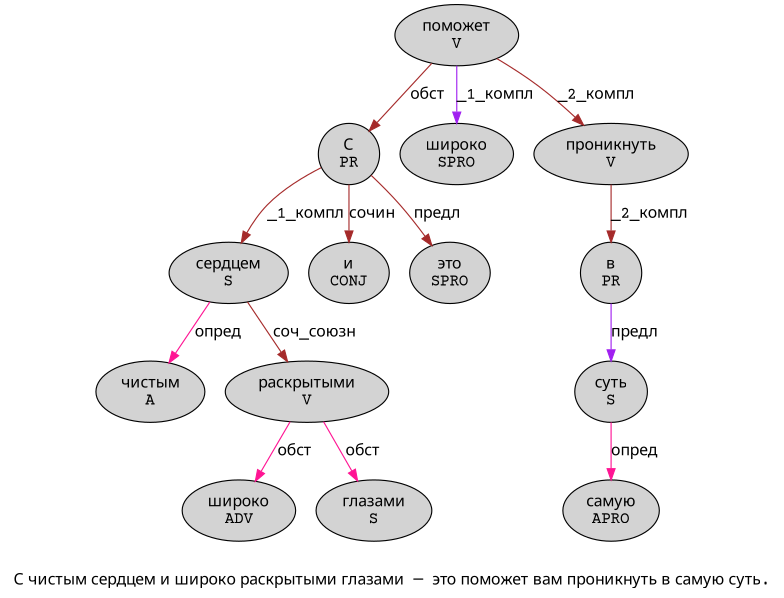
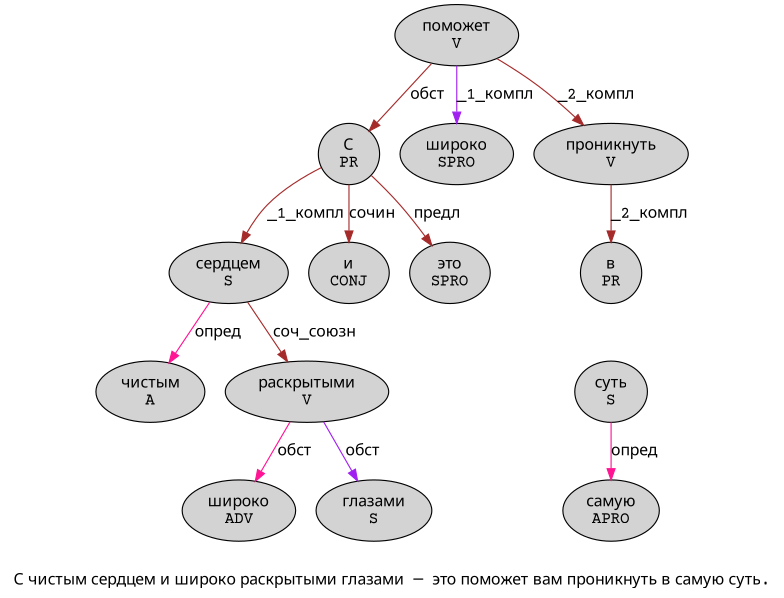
  digraph {
    fontname="Courier Prime"
    label="С чистым сердцем и широко раскрытыми глазами — это поможет вам проникнуть в самую суть."
    node [fillcolor=lightgray fontname="Courier Prime" penwidth=1 shape=ellipse style=filled]
    edge [color=brown fontname="Courier Prime"]
    n1 [label="С\nPR"]
    n2 [label="сердцем\nS"]
    n3 [label="и\nCONJ"]
    n4 [label="это\nSPRO"]
    n5 [label="чистым\nA"]
    n6 [label="раскрытыми\nV"]
    n7 [label="широко\nADV"]
    n8 [label="глазами\nS"]
    n9 [label="поможет\nV"]
    n10 [label="широко\nSPRO"]
    n11 [label="проникнуть\nV"]
    n12 [label="в\nPR"]
    n13 [label="суть\nS"]
    n14 [label="самую\nAPRO"]
    n1 -> n2 [label="_1_компл"]
    n1 -> n3 [label="сочин"]
    n1 -> n4 [label="предл"]
    n2 -> n5 [color=deeppink label="опред"]
    n2 -> n6 [label="соч_союзн"]
    n6 -> n7 [color=deeppink label="обст"]
-   n6 -> n8 [color=deeppink label="обст"]
+   n6 -> n8 [color=purple label="обст"]
    n9 -> n1 [label="обст"]
    n9 -> n10 [color=purple label="_1_компл"]
    n9 -> n11 [label="_2_компл"]
    n11 -> n12 [label="_2_компл"]
-   n12 -> n13 [color=purple label="предл"]
    n13 -> n14 [color=deeppink label="опред"]
  }
